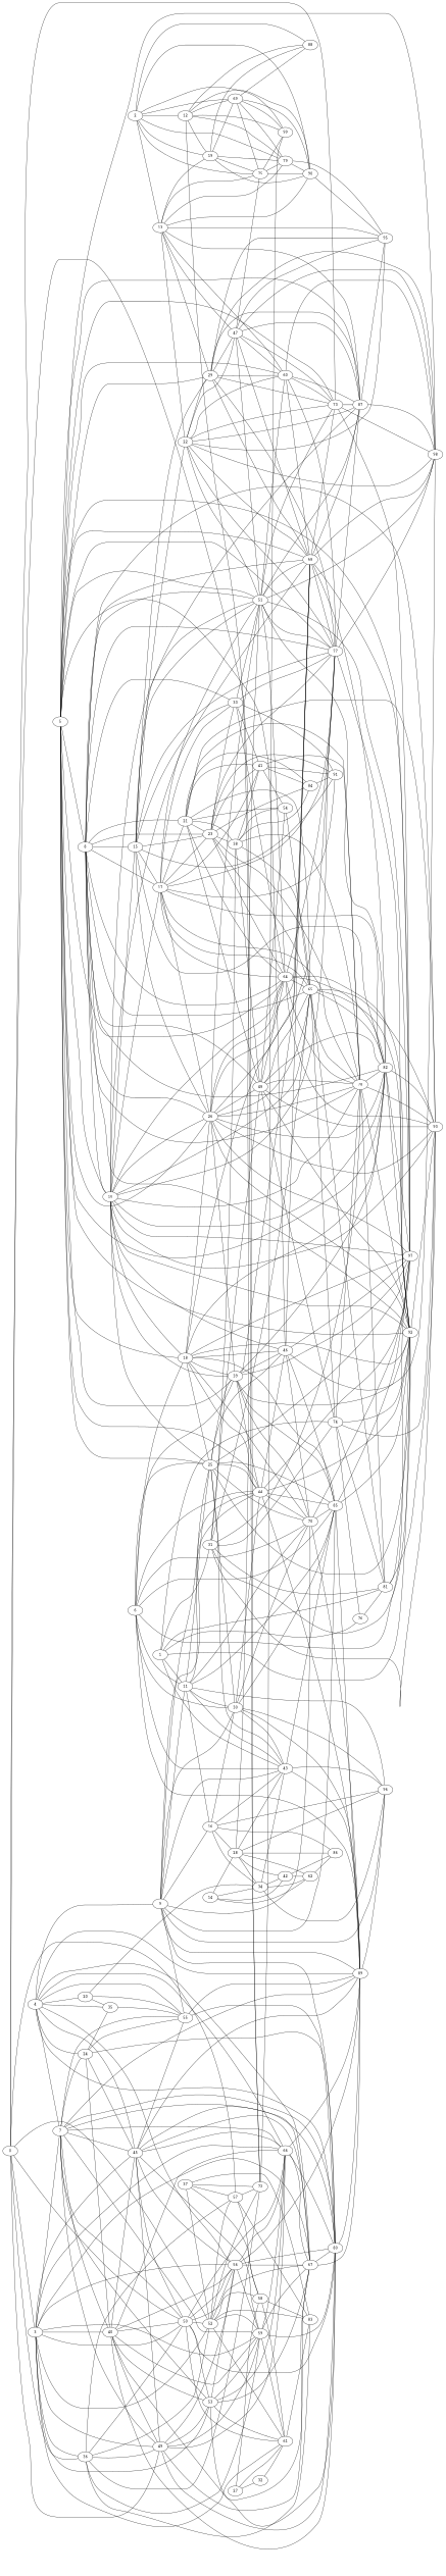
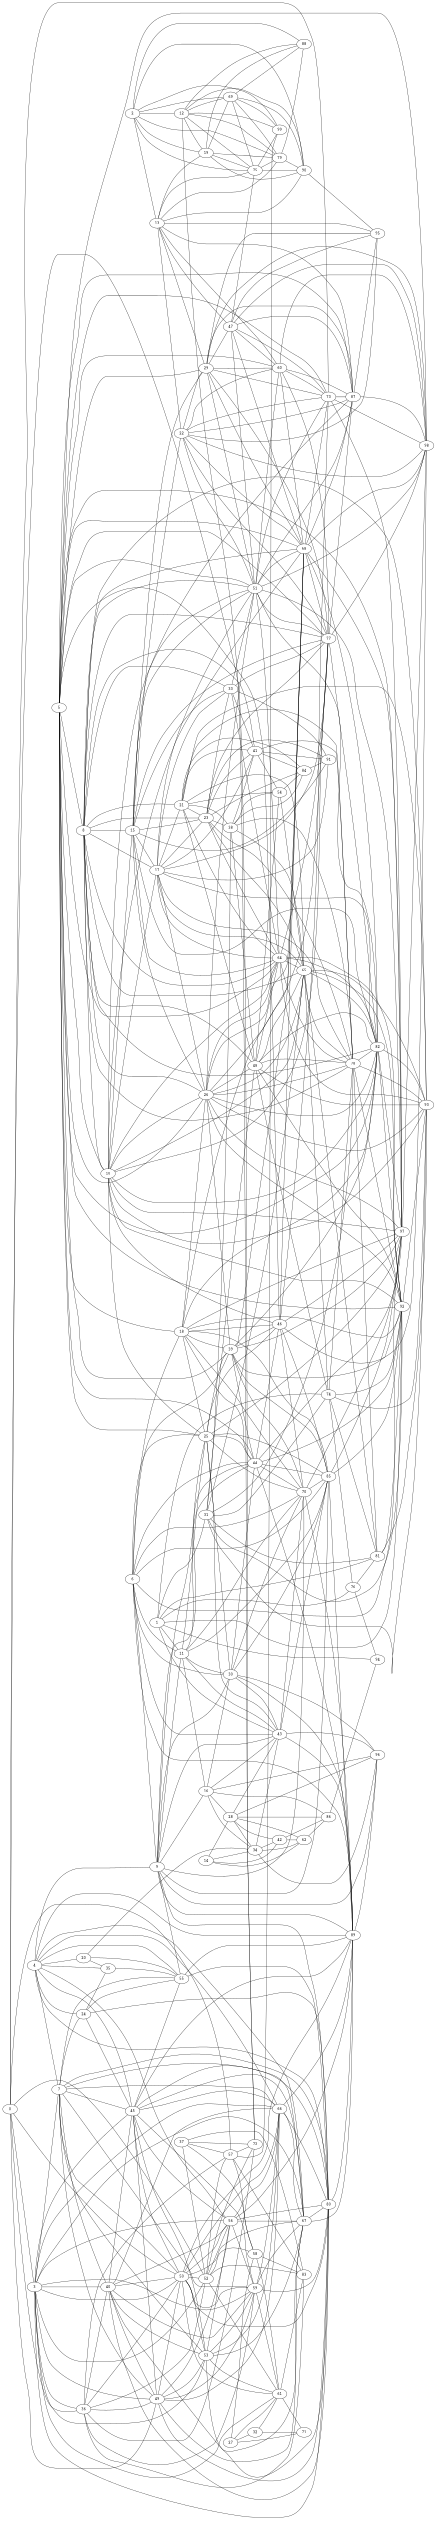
  graph {
    fontname="Courier Prime"
    rankdir=LR
    node [fontname="Courier Prime"]
    edge [fontname="Courier Prime"]
    0
    3
    36
    49
    50
    52
    57
    72
    73
    7
    40
    45
    53
    56
    59
    61
    66
    67
    80
    83
    58
    99
    87
    97
    98
    1
    11
    31
    43
    74
    76
    81
    92
+   94
    25
    44
    30
    70
    85
    16
    96
    48
    65
    78
    93
    38
    89
    2
    12
    13
    19
    69
    75
    79
    88
    90
    29
    60
    22
    47
    95
    24
    55
+   71
    4
    9
    20
    35
    34
    5
    8
    10
    18
    26
    39
    46
    51
    64
    68
    77
    82
    15
    17
    21
    23
    33
    6
    91
    41
    54
    84
    28
    86
    14
    42
    62
    27
    32
    37
    0 -- 3
    0 -- 36
    0 -- 49
    0 -- 50
    0 -- 52
    0 -- 57
    0 -- 72
    0 -- 73
    3 -- 36
    3 -- 49
    3 -- 50
    3 -- 52
    3 -- 7
    3 -- 40
    3 -- 45
    3 -- 53
    3 -- 56
    3 -- 59
    3 -- 61
    3 -- 66
    3 -- 67
+   3 -- 80
    36 -- 49
    36 -- 50
    36 -- 52
    36 -- 57
    36 -- 72
-   24 -- 40
+   36 -- 40
    36 -- 59
    36 -- 83
+   49 -- 50
    49 -- 53
    49 -- 56
    49 -- 59
    49 -- 66
    49 -- 67
    49 -- 80
    50 -- 52
    50 -- 53
    50 -- 56
-   52 -- 59
+   50 -- 59
    50 -- 61
    50 -- 66
    50 -- 67
    50 -- 80
    52 -- 57
    52 -- 72
    52 -- 56
    52 -- 61
    52 -- 83
    52 -- 58
    57 -- 72
    57 -- 83
    57 -- 58
-   72 -- 99
+   57 -- 99
    73 -- 87
    73 -- 97
    73 -- 98
    7 -- 49
    7 -- 50
    7 -- 40
    7 -- 45
    7 -- 53
    7 -- 59
    7 -- 66
    7 -- 67
    7 -- 80
-   7 -- 89
+   50 -- 89
    7 -- 24
    7 -- 55
    40 -- 49
    40 -- 50
    40 -- 45
    40 -- 53
    40 -- 56
    40 -- 59
    40 -- 66
    40 -- 67
    40 -- 80
    45 -- 49
    45 -- 50
+   45 -- 53
    45 -- 56
    45 -- 59
    45 -- 66
    45 -- 67
    45 -- 80
    45 -- 89
    45 -- 55
    53 -- 56
    53 -- 59
    53 -- 61
    53 -- 66
    53 -- 67
    53 -- 80
    56 -- 59
    56 -- 66
    56 -- 67
    56 -- 80
    56 -- 89
    59 -- 61
    59 -- 66
    59 -- 67
    59 -- 80
    61 -- 83
+   61 -- 71
    66 -- 67
    66 -- 80
    66 -- 89
    67 -- 80
    67 -- 89
    80 -- 89
    58 -- 61
    58 -- 83
    87 -- 98
    87 -- 95
+   97 -- 98
    1 -- 11
    1 -- 31
    1 -- 43
    1 -- 74
    1 -- 76
    1 -- 81
    1 -- 92
+   1 -- 94
    11 -- 43
    11 -- 25
    11 -- 44
    11 -- 30
    11 -- 70
    11 -- 85
    11 -- 16
-   11 -- 96
    31 -- 74
    31 -- 81
    31 -- 92
    31 -- 48
    31 -- 65
    31 -- 78
    31 -- 93
    31 -- 38
+   43 -- 70
    43 -- 85
    43 -- 96
    43 -- 89
    74 -- 76
    74 -- 81
    74 -- 92
    74 -- 78
    74 -- 93
    76 -- 81
+   76 -- 94
    81 -- 92
    81 -- 93
    92 -- 93
    25 -- 97
    25 -- 43
-   25 -- 92
    25 -- 44
    25 -- 30
    25 -- 70
    25 -- 85
    25 -- 39
    25 -- 46
    44 -- 97
    44 -- 92
    44 -- 70
    44 -- 85
    44 -- 89
    44 -- 46
    30 -- 43
    30 -- 44
    30 -- 70
    30 -- 85
    30 -- 96
    30 -- 89
    70 -- 97
    70 -- 85
    70 -- 89
    85 -- 97
    85 -- 92
    85 -- 89
    16 -- 43
    16 -- 30
    16 -- 96
    16 -- 34
    16 -- 28
    16 -- 86
    48 -- 74
    48 -- 92
    48 -- 65
    48 -- 78
    48 -- 93
    48 -- 64
    48 -- 82
    48 -- 54
    65 -- 74
    65 -- 81
    65 -- 92
    65 -- 78
    65 -- 93
    65 -- 82
    78 -- 81
    78 -- 92
    78 -- 93
    78 -- 82
    38 -- 48
    38 -- 65
    38 -- 78
    38 -- 41
    38 -- 54
    38 -- 84
    89 -- 96
    2 -- 99
    2 -- 12
    2 -- 13
    2 -- 19
    2 -- 69
    2 -- 75
    2 -- 79
    2 -- 88
    2 -- 90
    12 -- 72
    12 -- 99
    12 -- 19
    12 -- 69
+   12 -- 75
    12 -- 79
    12 -- 88
    12 -- 90
    13 -- 87
    13 -- 19
    13 -- 75
    13 -- 79
    13 -- 90
    13 -- 29
    13 -- 60
    13 -- 22
    13 -- 47
    13 -- 95
    19 -- 69
    19 -- 75
    19 -- 79
    19 -- 88
    19 -- 90
    69 -- 99
    69 -- 75
    69 -- 79
    69 -- 88
    69 -- 90
    75 -- 99
    75 -- 79
    75 -- 90
-   79 -- 95
+   79 -- 88
    79 -- 90
    90 -- 95
    29 -- 73
    29 -- 87
    29 -- 98
    29 -- 60
    29 -- 47
    29 -- 95
-   28 -- 51
+   29 -- 51
    29 -- 68
    29 -- 77
    60 -- 73
    60 -- 87
    60 -- 98
    60 -- 68
    60 -- 77
    22 -- 73
    22 -- 87
    22 -- 98
    22 -- 29
    22 -- 60
-   22 -- 47
    22 -- 95
    22 -- 51
    22 -- 68
    22 -- 77
    47 -- 73
    47 -- 87
    47 -- 98
    47 -- 75
    47 -- 60
    47 -- 95
    47 -- 51
    47 -- 68
    24 -- 45
    24 -- 80
    24 -- 55
    24 -- 35
    55 -- 80
    55 -- 89
    4 -- 7
    4 -- 45
    4 -- 56
    4 -- 66
    4 -- 67
    4 -- 80
    4 -- 89
    4 -- 24
    4 -- 55
    4 -- 9
    4 -- 20
    4 -- 35
    9 -- 80
    9 -- 11
    9 -- 43
    9 -- 25
    9 -- 44
    9 -- 30
    9 -- 70
    9 -- 85
    9 -- 16
    9 -- 96
    9 -- 89
    9 -- 55
    20 -- 55
    20 -- 35
    20 -- 34
    35 -- 55
    34 -- 43
    34 -- 96
    34 -- 42
    34 -- 62
    5 -- 73
    5 -- 87
    5 -- 97
    5 -- 98
    5 -- 92
    5 -- 25
    5 -- 44
    5 -- 29
    5 -- 60
    5 -- 8
    5 -- 10
    5 -- 18
    5 -- 26
    5 -- 39
    5 -- 46
    5 -- 51
    5 -- 64
    5 -- 68
    5 -- 77
    5 -- 82
-   8 -- 92
+   8 -- 41
    8 -- 48
    8 -- 65
    8 -- 78
    8 -- 93
    8 -- 10
    8 -- 26
    8 -- 51
    8 -- 64
    8 -- 68
    8 -- 77
    8 -- 82
    8 -- 15
    8 -- 17
    8 -- 21
    8 -- 23
    8 -- 33
    10 -- 97
    10 -- 92
    10 -- 25
    10 -- 65
-   10 -- 78
    10 -- 93
-   10 -- 18
    10 -- 26
-   10 -- 39
    10 -- 46
    10 -- 51
    10 -- 64
    10 -- 68
    10 -- 77
    10 -- 82
    10 -- 15
    10 -- 17
    18 -- 97
    18 -- 92
    18 -- 25
    18 -- 44
    18 -- 70
    18 -- 85
    18 -- 26
    18 -- 39
    18 -- 46
    18 -- 68
    18 -- 82
    26 -- 97
    26 -- 92
    26 -- 48
    26 -- 65
    26 -- 78
    26 -- 93
    26 -- 39
    26 -- 51
    26 -- 64
    26 -- 68
    26 -- 77
    26 -- 82
    39 -- 97
    39 -- 92
    39 -- 44
    39 -- 70
    39 -- 85
    39 -- 46
    39 -- 68
    39 -- 82
+   46 -- 73
    46 -- 97
    46 -- 98
    46 -- 70
    46 -- 85
    46 -- 68
    51 -- 73
    51 -- 87
    51 -- 97
    51 -- 98
    51 -- 60
    51 -- 64
    51 -- 68
    51 -- 77
    51 -- 82
    64 -- 92
    64 -- 65
    64 -- 78
    64 -- 93
    64 -- 77
    64 -- 82
    68 -- 73
    68 -- 87
    68 -- 97
    68 -- 98
    68 -- 77
    68 -- 82
    77 -- 87
    77 -- 98
-   77 -- 92
+   77 -- 82
    82 -- 97
    82 -- 92
    82 -- 93
    15 -- 87
    15 -- 29
    15 -- 22
    15 -- 26
    15 -- 51
+   15 -- 64
    15 -- 77
    15 -- 82
    15 -- 17
    15 -- 23
    15 -- 33
    15 -- 91
    17 -- 65
    17 -- 78
    17 -- 26
    17 -- 51
    17 -- 64
    17 -- 77
    17 -- 82
    17 -- 21
    17 -- 23
    17 -- 33
    17 -- 91
    17 -- 41
    21 -- 48
    21 -- 65
    21 -- 78
    21 -- 93
    21 -- 38
    21 -- 64
    21 -- 23
    21 -- 41
    21 -- 54
    21 -- 84
    23 -- 65
    23 -- 78
    23 -- 38
    23 -- 64
    23 -- 77
    23 -- 33
    23 -- 91
    23 -- 41
    23 -- 84
    33 -- 51
    33 -- 64
    33 -- 77
    33 -- 91
    33 -- 41
    6 -- 97
    6 -- 11
    6 -- 43
    6 -- 25
    6 -- 44
    6 -- 30
    6 -- 70
    6 -- 85
    6 -- 89
+   6 -- 9
    6 -- 18
    6 -- 39
    41 -- 78
    41 -- 91
    41 -- 54
    41 -- 84
    54 -- 65
+   54 -- 84
    84 -- 91
    28 -- 43
    28 -- 96
    28 -- 34
    28 -- 86
    28 -- 42
    28 -- 62
+   86 -- 94
    14 -- 34
    14 -- 28
    14 -- 42
    14 -- 62
    42 -- 86
    42 -- 62
    62 -- 86
    27 -- 61
    27 -- 58
+   27 -- 71
    27 -- 32
    32 -- 61
+   32 -- 71
    37 -- 52
    37 -- 57
    37 -- 72
    37 -- 83
    37 -- 58
  }
